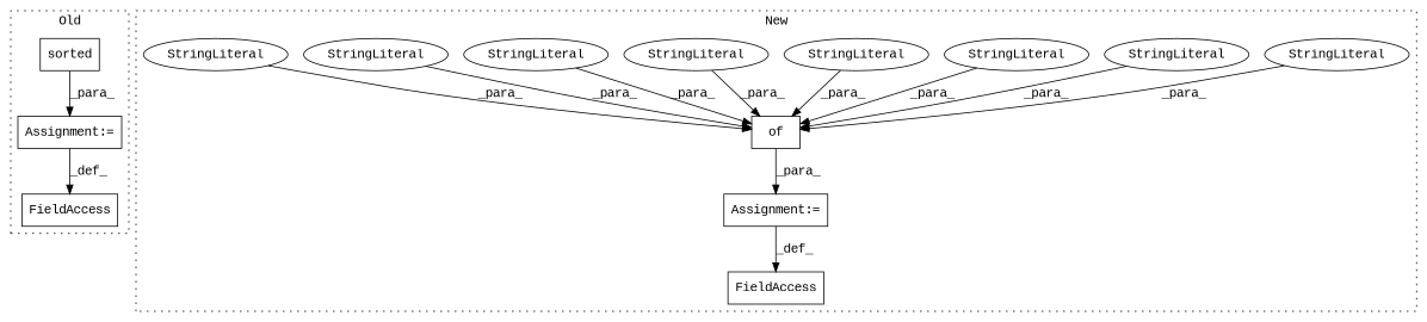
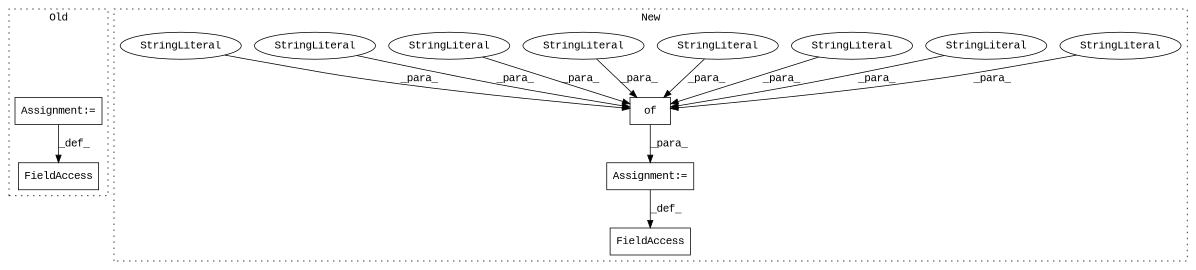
  digraph {
    fontname="Liberation Mono"
    node [a=45 l=5 shape=ellipse fontname="Liberation Mono"]
    edge [fontname="Liberation Mono"]
-   n1 [a=32 l="7,1" label=sorted s="1718,1737" shape=box]
    n2 [a=7 l=1 label="Assignment:=" s=1818 shape=box]
    n3 [a=22 l=9 label=FieldAccess s=1809 shape=box]
    n4 [a=32 l="3,1" label=of s="1458,1569" shape=box]
    n5 [a=7 l=1 label="Assignment:=" s=1453 shape=box]
    n6 [label=StringLiteral s=1564]
    n7 [label=StringLiteral s=1537]
    n8 [label=StringLiteral s=1510]
    n9 [l=20 label=StringLiteral s=1516]
    n10 [l=20 label=StringLiteral s=1543]
    n11 [l=18 label=StringLiteral s=1491]
    n12 [label=StringLiteral s=1485]
    n13 [l=23 label=StringLiteral s=1461]
    n14 [a=22 l=7 label=FieldAccess s=1446 shape=box]
    subgraph cluster_1 {
      label=Old
      style=dotted
-     n1
      n2
      n3
    }
    subgraph cluster_2 {
      label=New
      style=dotted
      n4
      n5
      n6
      n7
      n8
      n9
      n10
      n11
      n12
      n13
      n14
    }
-   n1 -> n2 [label=_para_]
    n2 -> n3 [label=_def_]
    n4 -> n5 [label=_para_]
    n5 -> n14 [label=_def_]
    n6 -> n4 [label=_para_]
    n7 -> n4 [label=_para_]
    n8 -> n4 [label=_para_]
    n9 -> n4 [label=_para_]
    n10 -> n4 [label=_para_]
    n11 -> n4 [label=_para_]
    n12 -> n4 [label=_para_]
    n13 -> n4 [label=_para_]
  }
